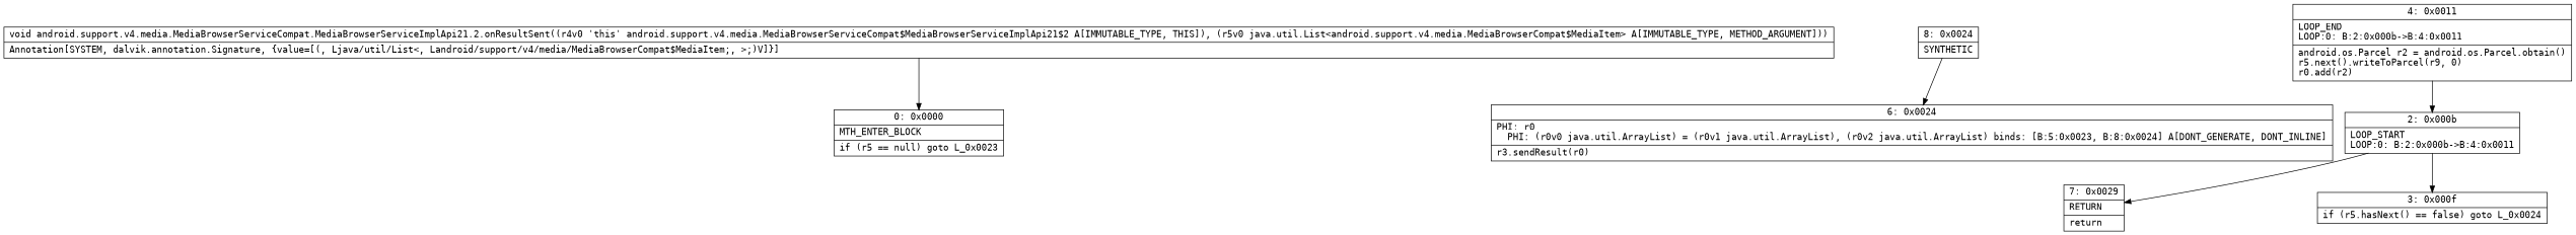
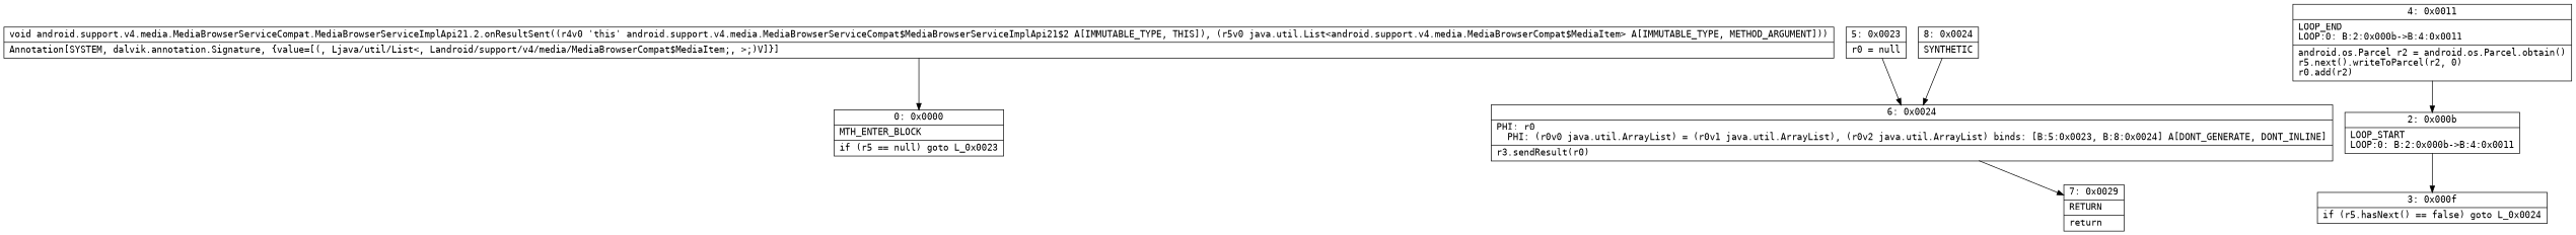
  digraph {
    fontname="DejaVu Sans Mono"
    node [fontname="DejaVu Sans Mono" shape=record]
    edge [fontname="DejaVu Sans Mono"]
    n1 [label="{0\:\ 0x0000|MTH_ENTER_BLOCK\l|if (r5 == null) goto L_0x0023\l}"]
+   n2 [label="{5\:\ 0x0023|r0 = null\l}"]
    n3 [label="{6\:\ 0x0024|PHI: r0 \l  PHI: (r0v0 java.util.ArrayList) = (r0v1 java.util.ArrayList), (r0v2 java.util.ArrayList) binds: [B:5:0x0023, B:8:0x0024] A[DONT_GENERATE, DONT_INLINE]\l|r3.sendResult(r0)\l}"]
    n4 [label="{2\:\ 0x000b|LOOP_START\lLOOP:0: B:2:0x000b\-\>B:4:0x0011\l}"]
    n5 [label="{3\:\ 0x000f|if (r5.hasNext() == false) goto L_0x0024\l}"]
-   n6 [label="{4\:\ 0x0011|LOOP_END\lLOOP:0: B:2:0x000b\-\>B:4:0x0011\l|android.os.Parcel r2 = android.os.Parcel.obtain()\lr5.next().writeToParcel(r9, 0)\lr0.add(r2)\l}"]
+   n6 [label="{4\:\ 0x0011|LOOP_END\lLOOP:0: B:2:0x000b\-\>B:4:0x0011\l|android.os.Parcel r2 = android.os.Parcel.obtain()\lr5.next().writeToParcel(r2, 0)\lr0.add(r2)\l}"]
    n7 [label="{8\:\ 0x0024|SYNTHETIC\l}"]
    n8 [label="{7\:\ 0x0029|RETURN\l|return\l}"]
    n9 [label="{void android.support.v4.media.MediaBrowserServiceCompat.MediaBrowserServiceImplApi21.2.onResultSent((r4v0 'this' android.support.v4.media.MediaBrowserServiceCompat$MediaBrowserServiceImplApi21$2 A[IMMUTABLE_TYPE, THIS]), (r5v0 java.util.List\<android.support.v4.media.MediaBrowserCompat$MediaItem\> A[IMMUTABLE_TYPE, METHOD_ARGUMENT]))  | Annotation[SYSTEM, dalvik.annotation.Signature, \{value=[(, Ljava\/util\/List\<, Landroid\/support\/v4\/media\/MediaBrowserCompat$MediaItem;, \>;)V]\}]\l}"]
-   n4 -> n8
+   n2 -> n3
+   n3 -> n8
    n4 -> n5
    n6 -> n4
    n7 -> n3
    n9 -> n1
  }
